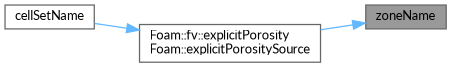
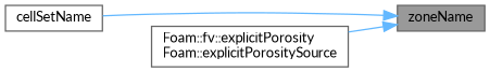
  digraph {
    fontname=Lato
    rankdir=RL
    node [color=grey40 fillcolor=white fontname=Lato fontsize=10 shape=box style=filled]
    edge [color=steelblue1 dir=back fontname=Lato fontsize=10 labelfontname=Helvetica labelfontsize=10 style=solid]
    n1 [color=gray40 fillcolor=grey60 fontcolor=black height=0.2 label=zoneName width=0.4]
    n2 [height=0.2 label=cellSetName width=0.4]
    n3 [height=0.2 label="Foam::fv::explicitPorosity\lFoam::explicitPorositySource" width=0.4]
-   n3 -> n2
+   n1 -> n2
    n1 -> n3
  }
